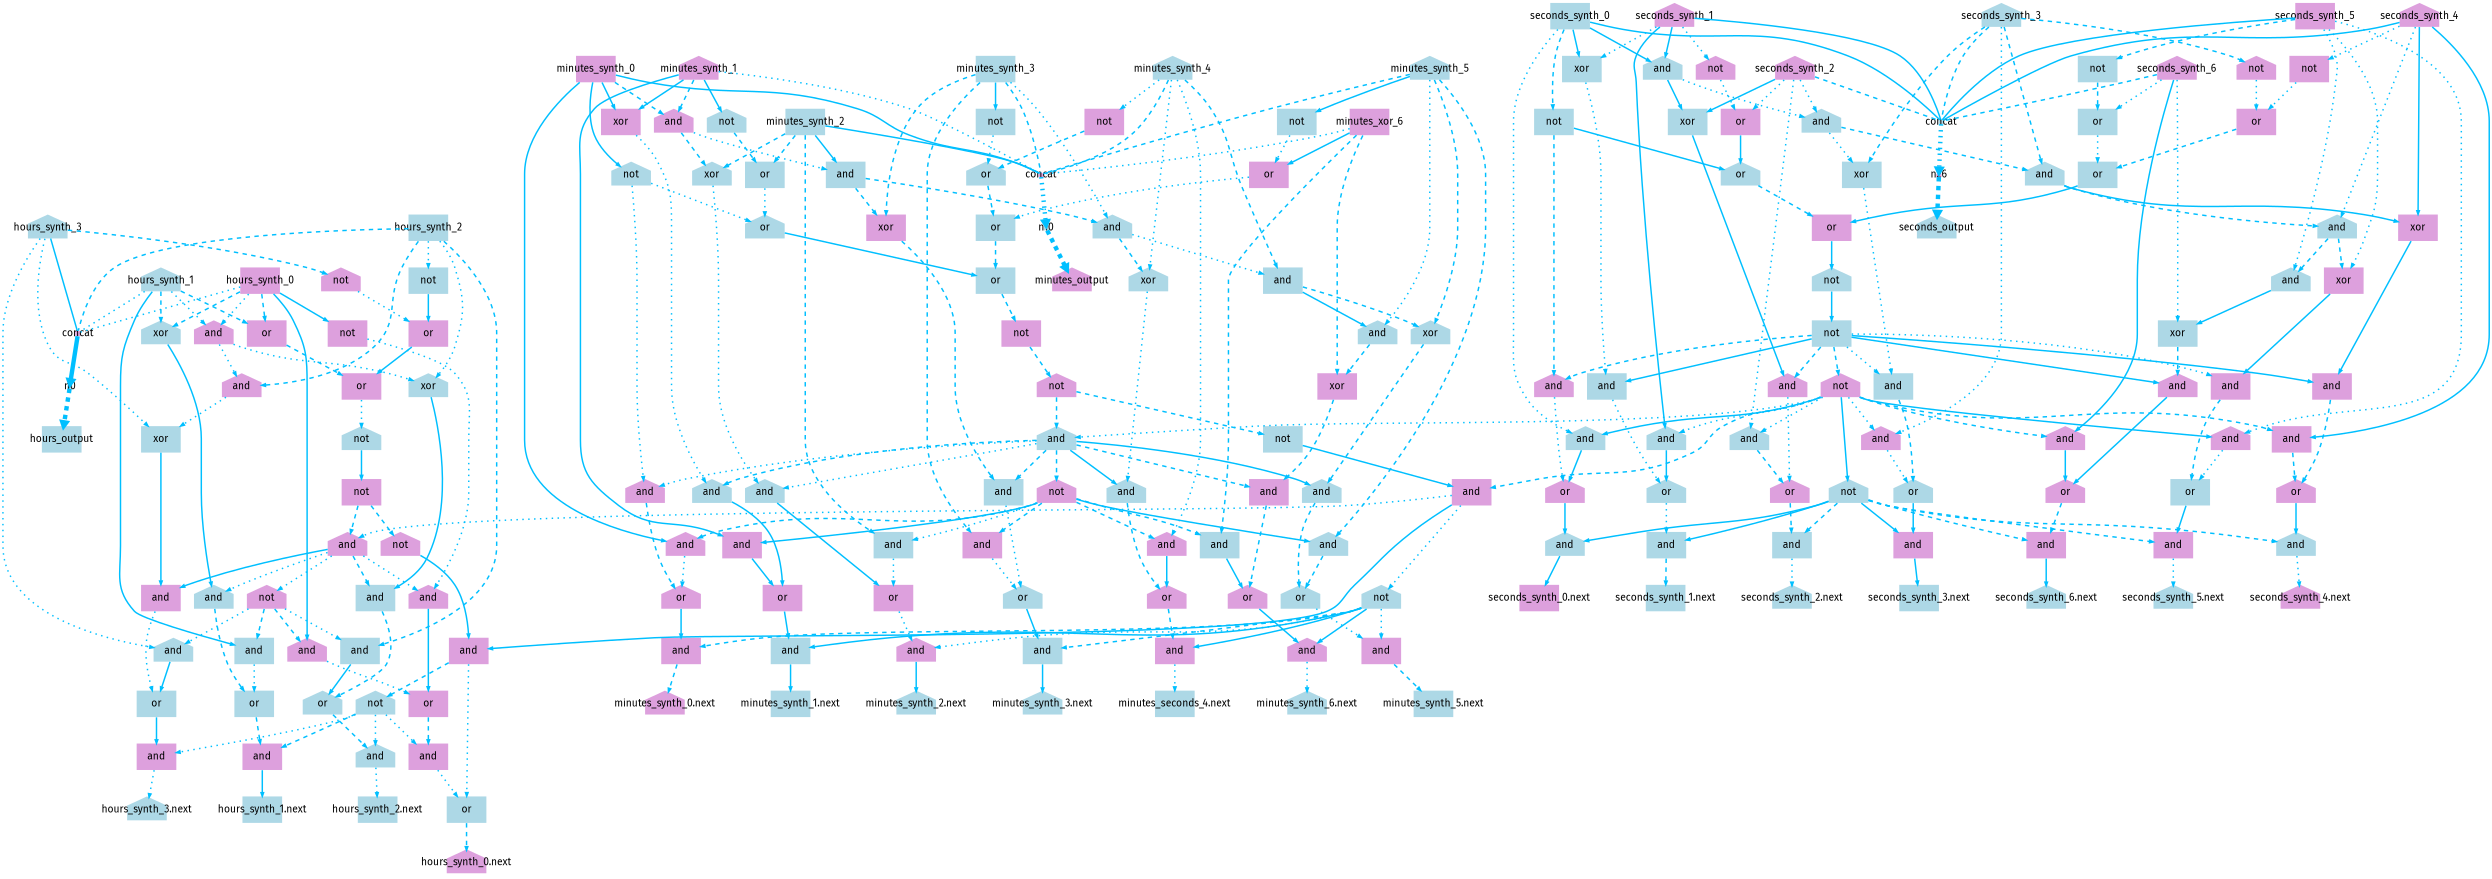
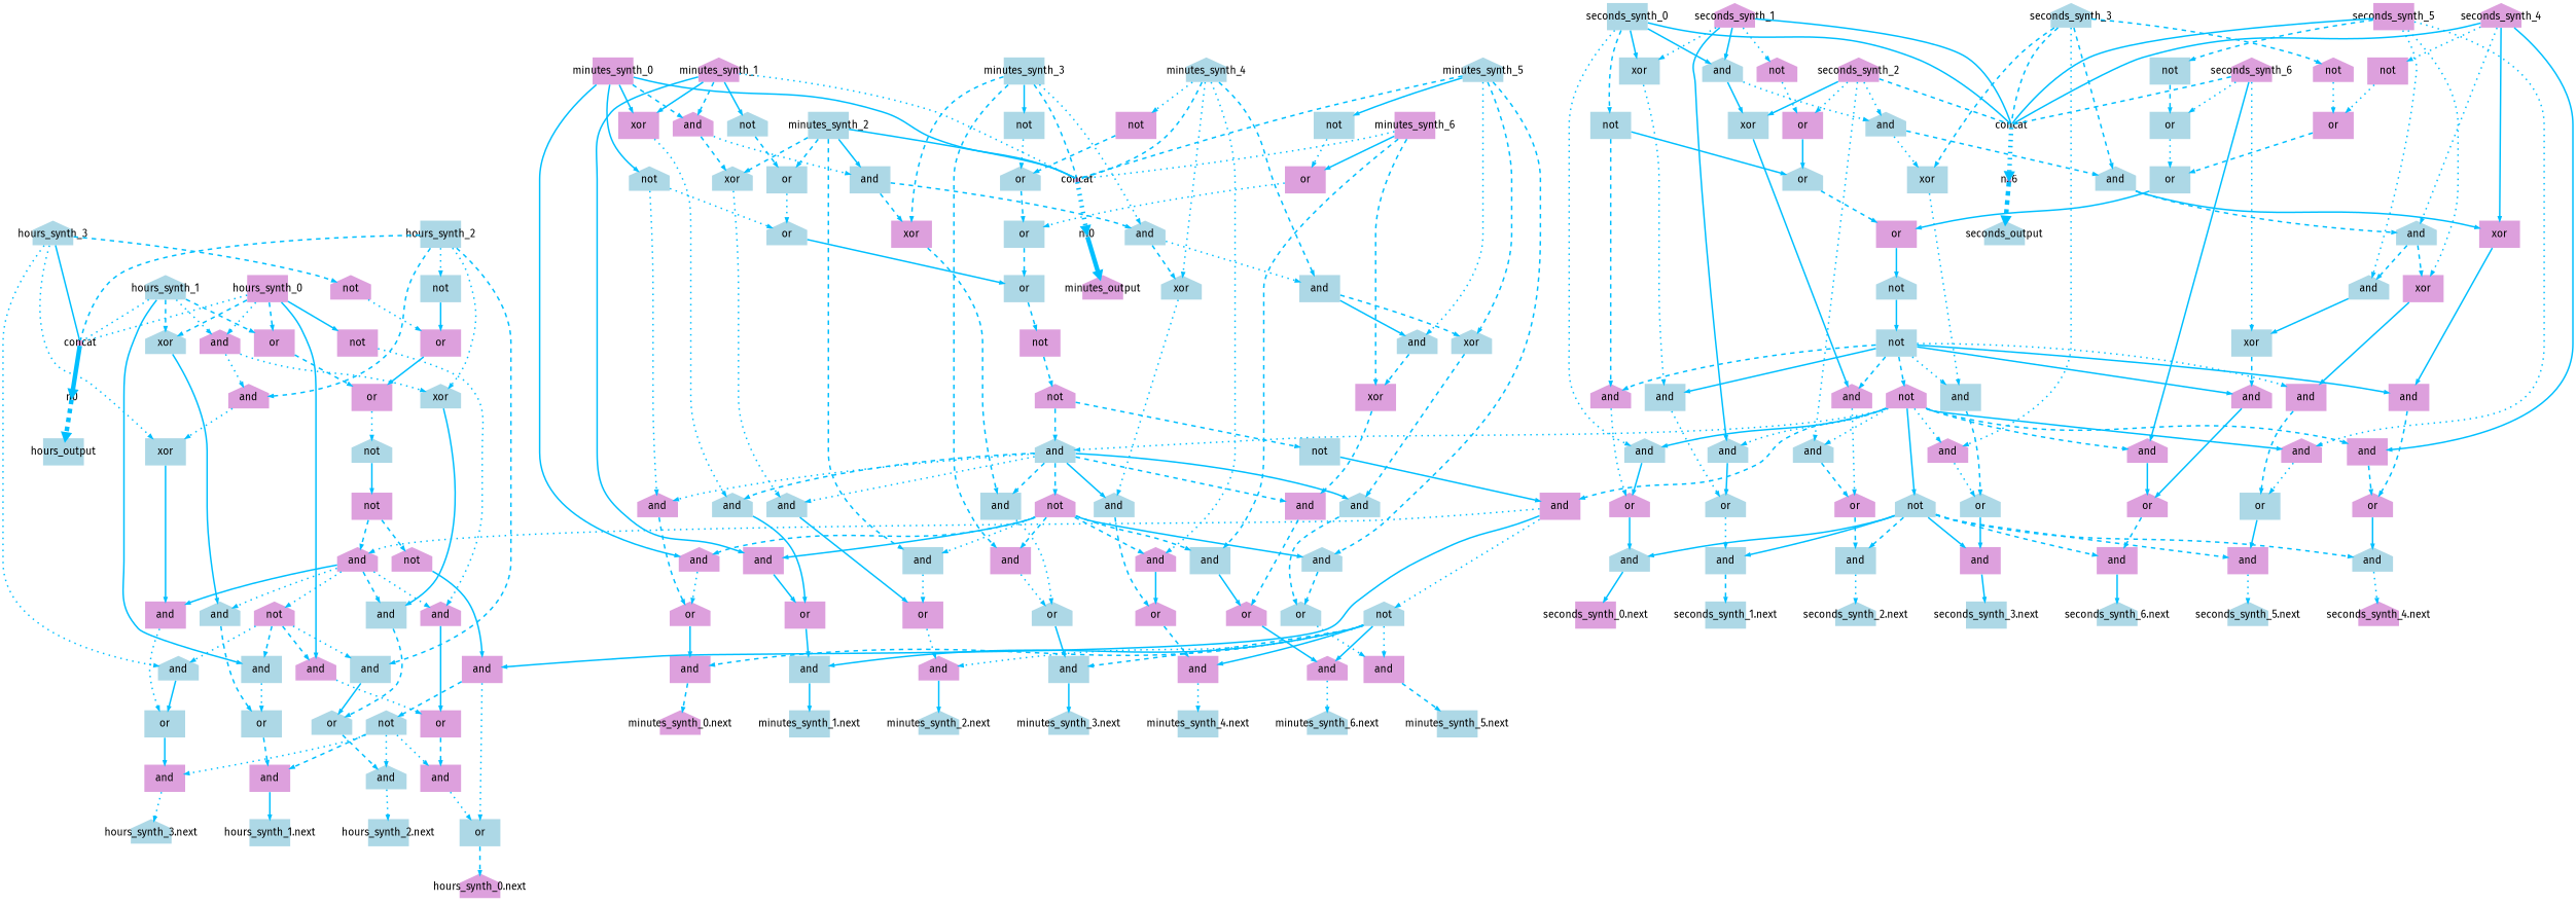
  digraph {
    fontname="Fira Sans"
    splines=spline
    node [fillcolor=lightblue fixedsize=shape fontcolor=black fontname="Fira Sans" penwidth=0 shape=house style=filled]
    edge [arrowhead=normal arrowsize=.5 color=deepskyblue fontname="Fira Sans" labelfloat=false penwidth=2 style=dashed]
    n0 [height=.1 width=.1]
    n1 [label=hours_output shape=box]
    n2 [fillcolor=plum label="hours_synth_0.next"]
    n3 [fillcolor=plum label=hours_synth_0 shape=box]
    n42 [fillcolor=plum height=.1 label=concat shape=box width=.1]
    n68 [fillcolor=plum label=and]
    n72 [fillcolor=plum label=and]
    n102 [fillcolor=plum label=not shape=box]
    n181 [fillcolor=plum label=or shape=box]
    n184 [label=xor]
    n165 [fillcolor=plum label=or shape=box]
    n73 [fillcolor=plum label=and]
    n172 [label=xor]
    n98 [fillcolor=plum label=and]
    n117 [fillcolor=plum label=or shape=box]
    n99 [label=and]
    n4 [label="hours_synth_1.next" shape=box]
    n5 [label=hours_synth_1]
    n69 [label=and shape=box]
    n166 [label=or shape=box]
    n6 [label="hours_synth_2.next" shape=box]
    n7 [label=hours_synth_2 shape=box]
    n70 [label=and shape=box]
    n90 [label=not shape=box]
    n167 [label=or]
    n140 [label=xor shape=box]
    n67 [fillcolor=plum label=or shape=box]
    n100 [label=and shape=box]
    n8 [label="hours_synth_3.next"]
    n9 [label=hours_synth_3]
    n71 [label=and]
    n91 [fillcolor=plum label=not]
    n168 [label=or shape=box]
    n101 [fillcolor=plum label=and shape=box]
    n10 [height=.1 shape=box width=.1]
    n11 [fillcolor=plum label=minutes_output]
    n12 [fillcolor=plum label="minutes_synth_0.next"]
    n13 [fillcolor=plum label=minutes_synth_0 shape=box]
    n44 [fillcolor=plum height=.1 label=concat width=.1]
    n45 [fillcolor=plum label=and]
    n85 [label=not]
    n92 [fillcolor=plum label=and]
    n131 [fillcolor=plum label=xor shape=box]
    n58 [fillcolor=plum label=or]
    n57 [label=or]
    n75 [fillcolor=plum label=and]
    n66 [label=xor]
    n139 [label=and shape=box]
    n76 [label=and]
    n14 [label="minutes_synth_1.next" shape=box]
    n15 [fillcolor=plum label=minutes_synth_1]
    n46 [fillcolor=plum label=and shape=box]
    n86 [label=not]
    n59 [fillcolor=plum label=or shape=box]
    n105 [label=or shape=box]
    n16 [label="minutes_synth_2.next"]
    n17 [label=minutes_synth_2 shape=box]
    n47 [label=and shape=box]
    n60 [fillcolor=plum label=or shape=box]
    n77 [label=and]
    n54 [fillcolor=plum label=xor shape=box]
    n190 [label=and]
    n18 [label="minutes_synth_3.next"]
    n19 [label=minutes_synth_3 shape=box]
    n48 [fillcolor=plum label=and shape=box]
    n87 [label=not shape=box]
    n61 [label=or]
    n78 [label=and shape=box]
    n56 [label=or]
    n107 [label=xor]
    n185 [label=and shape=box]
-   n20 [label="minutes_seconds_4.next" shape=box]
+   n20 [label="minutes_synth_4.next" shape=box]
    n21 [label=minutes_synth_4]
    n49 [fillcolor=plum label=and]
    n88 [fillcolor=plum label=not shape=box]
    n62 [fillcolor=plum label=or]
    n79 [label=and]
    n104 [label=and]
    n163 [label=xor]
    n22 [label="minutes_synth_5.next" shape=box]
    n23 [label=minutes_synth_5]
    n50 [label=and]
    n89 [label=not shape=box]
    n63 [label=or]
    n118 [fillcolor=plum label=or shape=box]
    n127 [fillcolor=plum label=xor shape=box]
    n80 [label=and]
    n24 [label="minutes_synth_6.next"]
-   n25 [fillcolor=plum label=minutes_xor_6 shape=box]
+   n25 [fillcolor=plum label=minutes_synth_6 shape=box]
    n51 [label=and shape=box]
    n64 [fillcolor=plum label=or]
    n164 [label=or shape=box]
    n81 [fillcolor=plum label=and shape=box]
    n26 [fillcolor=plum height=.1 width=.1]
    n27 [label=seconds_output]
    n28 [fillcolor=plum label="seconds_synth_0.next" shape=box]
    n29 [label=seconds_synth_0 shape=box]
    n43 [height=.1 label=concat width=.1]
    n109 [label=and]
    n119 [label=and]
    n132 [label=not shape=box]
    n171 [label=xor shape=box]
    n130 [label=xor shape=box]
    n134 [label=and]
    n110 [fillcolor=plum label=or]
    n148 [label=or]
    n141 [fillcolor=plum label=and]
    n142 [label=and shape=box]
    n30 [label="seconds_synth_1.next" shape=box]
    n31 [fillcolor=plum label=seconds_synth_1]
    n120 [label=and]
    n186 [fillcolor=plum label=not]
    n111 [label=or]
    n93 [fillcolor=plum label=or shape=box]
    n32 [label="seconds_synth_2.next"]
    n33 [fillcolor=plum label=seconds_synth_2]
    n121 [label=and]
    n112 [fillcolor=plum label=or]
    n143 [fillcolor=plum label=and]
    n52 [label=xor shape=box]
    n138 [label=and]
    n34 [label="seconds_synth_3.next" shape=box]
    n35 [label=seconds_synth_3]
    n122 [fillcolor=plum label=and]
    n187 [fillcolor=plum label=not]
    n144 [label=and shape=box]
    n113 [label=or]
    n53 [label=and]
    n150 [fillcolor=plum label=xor shape=box]
    n151 [fillcolor=plum label=or shape=box]
    n36 [fillcolor=plum label="seconds_synth_4.next"]
    n37 [fillcolor=plum label=seconds_synth_4]
    n123 [fillcolor=plum label=and shape=box]
    n188 [fillcolor=plum label=not shape=box]
    n135 [fillcolor=plum label=xor shape=box]
    n149 [label=and]
    n114 [fillcolor=plum label=or]
    n145 [fillcolor=plum label=and shape=box]
    n38 [label="seconds_synth_5.next"]
    n39 [fillcolor=plum label=seconds_synth_5 shape=box]
    n124 [fillcolor=plum label=and]
    n189 [label=not shape=box]
    n115 [label=or shape=box]
    n146 [fillcolor=plum label=and shape=box]
    n159 [label=xor shape=box]
    n106 [label=or shape=box]
    n40 [label="seconds_synth_6.next"]
    n41 [fillcolor=plum label=seconds_synth_6]
    n125 [fillcolor=plum label=and]
    n129 [label=or shape=box]
    n116 [fillcolor=plum label=or]
    n147 [fillcolor=plum label=and]
    n173 [fillcolor=plum label=and shape=box]
    n174 [label=and shape=box]
    n175 [fillcolor=plum label=and]
    n176 [label=and shape=box]
    n177 [fillcolor=plum label=and shape=box]
    n178 [fillcolor=plum label=and shape=box]
    n179 [fillcolor=plum label=and]
    n55 [fillcolor=plum label=not shape=box]
    n108 [fillcolor=plum label=not]
    n137 [label=not shape=box]
    n170 [label=and]
    n133 [label=or shape=box]
    n65 [label=not]
    n82 [label=not]
    n94 [fillcolor=plum label=and shape=box]
    n95 [fillcolor=plum label=and shape=box]
    n96 [label=and]
    n97 [fillcolor=plum label=and shape=box]
    n74 [fillcolor=plum label=not]
    n103 [fillcolor=plum label=and shape=box]
    n84 [label=or shape=box]
    n126 [label=not]
    n128 [fillcolor=plum label=not shape=box]
    n180 [fillcolor=plum label=and]
    n83 [fillcolor=plum label=or shape=box]
    n162 [label=not]
    n182 [label=not shape=box]
    n169 [fillcolor=plum label=and shape=box]
    n136 [fillcolor=plum label=not]
    n152 [label=and]
    n153 [label=and shape=box]
    n154 [label=and shape=box]
    n155 [fillcolor=plum label=and shape=box]
    n156 [label=and]
    n157 [fillcolor=plum label=and shape=box]
    n158 [fillcolor=plum label=and shape=box]
    n183 [fillcolor=plum label=not]
    n160 [fillcolor=plum label=not]
    n161 [label=not]
    n0 -> n1 [penwidth=6]
    n3 -> n42 [arrowhead=none style=dotted]
    n3 -> n68 [style=solid]
    n3 -> n72 [style=dotted]
    n3 -> n102 [style=solid]
    n3 -> n181
    n3 -> n184
    n42 -> n0 [penwidth=6 style=solid]
    n68 -> n165 [style=dotted]
    n72 -> n73 [style=dotted]
    n72 -> n172 [style=dotted]
    n102 -> n98 [style=dotted]
    n181 -> n117
    n184 -> n99 [style=solid]
    n165 -> n94
    n73 -> n140 [style=dotted]
    n172 -> n100 [style=solid]
    n98 -> n165 [style=solid]
    n117 -> n82 [style=dotted]
    n99 -> n166
    n5 -> n42 [arrowhead=none style=dotted]
    n5 -> n72 [style=dotted]
    n5 -> n181
    n5 -> n184
    n5 -> n69 [style=solid]
    n69 -> n166 [style=dotted]
    n166 -> n95
    n7 -> n42 [arrowhead=none]
    n7 -> n73
    n7 -> n172 [style=dotted]
    n7 -> n70
    n7 -> n90 [style=dotted]
    n70 -> n167 [style=solid]
    n90 -> n67 [style=solid]
    n167 -> n96
    n140 -> n101 [style=solid]
    n67 -> n117 [style=solid]
    n100 -> n167
    n9 -> n42 [arrowhead=none style=solid]
    n9 -> n140 [style=dotted]
    n9 -> n71 [style=dotted]
    n9 -> n91
    n71 -> n168 [style=solid]
    n91 -> n67 [style=dotted]
    n168 -> n97 [style=solid]
    n101 -> n168 [style=dotted]
-   n10 -> n11 [penwidth=6]
+   n10 -> n11 [penwidth=6 style=solid]
    n13 -> n44 [arrowhead=none style=solid]
    n13 -> n45 [style=solid]
    n13 -> n85 [style=solid]
    n13 -> n92
    n13 -> n131 [style=solid]
    n44 -> n10 [penwidth=6 style=dotted]
    n45 -> n58 [style=dotted]
    n85 -> n57 [style=dotted]
    n85 -> n75 [style=dotted]
    n92 -> n66
    n92 -> n139 [style=dotted]
    n131 -> n76 [style=dotted]
    n58 -> n173 [style=solid]
    n57 -> n133 [style=solid]
    n75 -> n58
    n66 -> n77 [style=dotted]
    n139 -> n54
    n139 -> n190
    n76 -> n59 [style=solid]
    n15 -> n44 [arrowhead=none style=dotted]
    n15 -> n92
    n15 -> n131 [style=solid]
    n15 -> n46 [style=solid]
    n15 -> n86 [style=solid]
    n46 -> n59 [style=solid]
    n86 -> n105
    n59 -> n174 [style=solid]
    n105 -> n57 [style=dotted]
    n17 -> n44 [arrowhead=none style=solid]
    n17 -> n66
    n17 -> n139 [style=solid]
    n17 -> n105
    n17 -> n47
    n47 -> n60 [style=dotted]
    n60 -> n175 [style=dotted]
    n77 -> n60 [style=solid]
    n54 -> n78
    n190 -> n107
    n190 -> n185 [style=dotted]
    n19 -> n44 [arrowhead=none]
    n19 -> n54
    n19 -> n190 [style=dotted]
    n19 -> n48
    n19 -> n87 [style=solid]
    n48 -> n61 [style=dotted]
    n87 -> n56 [style=dotted]
    n61 -> n176 [style=solid]
    n78 -> n61 [style=dotted]
    n56 -> n164
    n107 -> n79 [style=dotted]
    n185 -> n104 [style=solid]
    n185 -> n163
    n21 -> n44 [arrowhead=none]
    n21 -> n107 [style=dotted]
    n21 -> n185
    n21 -> n49 [style=dotted]
    n21 -> n88 [style=dotted]
    n49 -> n62 [style=solid]
    n88 -> n56
    n62 -> n177
    n79 -> n62
    n104 -> n127
    n163 -> n80
    n23 -> n44 [arrowhead=none]
    n23 -> n104 [style=dotted]
    n23 -> n163
    n23 -> n50
    n23 -> n89 [style=solid]
    n50 -> n63
    n89 -> n118 [style=dotted]
    n63 -> n178 [style=dotted]
    n118 -> n164 [style=dotted]
    n127 -> n81
    n80 -> n63
    n25 -> n44 [arrowhead=none style=dotted]
    n25 -> n118 [style=solid]
    n25 -> n127
    n25 -> n51
    n51 -> n64 [style=solid]
    n64 -> n179 [style=solid]
    n164 -> n133
    n81 -> n64
    n26 -> n27 [penwidth=6]
    n29 -> n43 [arrowhead=none style=solid]
    n29 -> n109 [style=solid]
    n29 -> n119 [style=dotted]
    n29 -> n132
    n29 -> n171 [style=solid]
    n43 -> n26 [penwidth=6 style=dotted]
    n109 -> n130 [style=solid]
    n109 -> n134 [style=dotted]
    n119 -> n110 [style=solid]
    n132 -> n148 [style=solid]
    n132 -> n141
    n171 -> n142 [style=dotted]
    n130 -> n143 [style=solid]
    n134 -> n52 [style=dotted]
    n134 -> n138
    n110 -> n152 [style=solid]
    n148 -> n83
    n141 -> n110 [style=dotted]
    n142 -> n111 [style=dotted]
    n31 -> n43 [arrowhead=none style=solid]
    n31 -> n109 [style=solid]
    n31 -> n171 [style=dotted]
    n31 -> n120 [style=solid]
    n31 -> n186 [style=dotted]
    n120 -> n111 [style=solid]
    n186 -> n93 [style=dotted]
    n111 -> n153 [style=dotted]
    n93 -> n148 [style=solid]
    n33 -> n43 [arrowhead=none]
    n33 -> n130 [style=solid]
    n33 -> n134 [style=dotted]
    n33 -> n93 [style=dotted]
    n33 -> n121 [style=dotted]
    n121 -> n112
    n112 -> n154
    n143 -> n112 [style=dotted]
    n52 -> n144 [style=dotted]
    n138 -> n53
    n138 -> n150 [style=solid]
    n35 -> n43 [arrowhead=none]
    n35 -> n52
    n35 -> n138
    n35 -> n122 [style=dotted]
    n35 -> n187
    n122 -> n113 [style=dotted]
    n187 -> n151 [style=dotted]
    n144 -> n113
    n113 -> n155 [style=solid]
    n53 -> n135
    n53 -> n149
    n150 -> n145 [style=solid]
    n151 -> n129
    n37 -> n43 [arrowhead=none style=solid]
    n37 -> n53 [style=dotted]
    n37 -> n150 [style=solid]
    n37 -> n123 [style=solid]
    n37 -> n188 [style=dotted]
    n123 -> n114
    n188 -> n151 [style=dotted]
    n135 -> n146 [style=solid]
    n149 -> n159 [style=solid]
    n114 -> n156 [style=solid]
    n145 -> n114
    n39 -> n43 [arrowhead=none style=solid]
    n39 -> n135 [style=dotted]
    n39 -> n149 [style=dotted]
    n39 -> n124 [style=dotted]
    n39 -> n189
    n124 -> n115 [style=dotted]
    n189 -> n106
    n115 -> n157 [style=solid]
    n146 -> n115
    n159 -> n147
    n106 -> n129 [style=dotted]
    n41 -> n43 [arrowhead=none]
    n41 -> n159 [style=dotted]
    n41 -> n106 [style=dotted]
    n41 -> n125 [style=solid]
    n125 -> n116 [style=solid]
    n129 -> n83 [style=solid]
    n116 -> n158
    n147 -> n116 [style=solid]
    n173 -> n12
    n174 -> n14 [style=solid]
    n175 -> n16 [style=solid]
    n176 -> n18 [style=solid]
    n177 -> n20 [style=dotted]
    n178 -> n22
    n179 -> n24 [style=dotted]
    n55 -> n108
    n108 -> n137
    n108 -> n170
    n137 -> n169 [style=solid]
    n170 -> n75 [style=dotted]
    n170 -> n76
    n170 -> n77 [style=dotted]
    n170 -> n78
    n170 -> n79 [style=solid]
    n170 -> n80 [style=solid]
    n170 -> n81
    n170 -> n136
    n133 -> n55
    n65 -> n173
    n65 -> n174 [style=solid]
    n65 -> n175 [style=dotted]
    n65 -> n176
    n65 -> n177 [style=solid]
    n65 -> n178 [style=dotted]
    n65 -> n179 [style=solid]
    n82 -> n128 [style=solid]
    n94 -> n84 [style=dotted]
    n95 -> n4 [style=solid]
    n96 -> n6 [style=dotted]
    n97 -> n8 [style=dotted]
    n74 -> n103 [style=solid]
    n103 -> n84 [style=dotted]
    n103 -> n126
    n84 -> n2
    n126 -> n94 [style=dotted]
    n126 -> n95
    n126 -> n96 [style=dotted]
    n126 -> n97 [style=dotted]
    n128 -> n74
    n128 -> n180
    n180 -> n98 [style=dotted]
    n180 -> n99 [style=dotted]
    n180 -> n100
    n180 -> n101 [style=solid]
    n180 -> n183 [style=dotted]
    n83 -> n162 [style=solid]
    n162 -> n182 [style=solid]
    n182 -> n141
    n182 -> n142 [style=solid]
    n182 -> n143
    n182 -> n144 [style=dotted]
    n182 -> n145 [style=solid]
    n182 -> n146 [style=dotted]
    n182 -> n147 [style=solid]
    n182 -> n160
    n169 -> n65 [style=dotted]
    n169 -> n103 [style=solid]
    n169 -> n180 [style=dotted]
    n136 -> n45
    n136 -> n46 [style=solid]
    n136 -> n47 [style=dotted]
    n136 -> n48
    n136 -> n49
    n136 -> n50 [style=solid]
    n136 -> n51
    n152 -> n28 [style=solid]
    n153 -> n30
    n154 -> n32 [style=dotted]
    n155 -> n34 [style=solid]
    n156 -> n36 [style=dotted]
    n157 -> n38 [style=dotted]
    n158 -> n40 [style=solid]
    n183 -> n68
    n183 -> n69
    n183 -> n70 [style=dotted]
    n183 -> n71 [style=dotted]
    n160 -> n119 [style=solid]
    n160 -> n120 [style=dotted]
    n160 -> n121 [style=dotted]
    n160 -> n122 [style=dotted]
    n160 -> n123
    n160 -> n124 [style=solid]
    n160 -> n125
    n160 -> n170 [style=dotted]
    n160 -> n169
    n160 -> n161 [style=solid]
    n161 -> n152 [style=solid]
    n161 -> n153 [style=solid]
    n161 -> n154
    n161 -> n155 [style=solid]
    n161 -> n156
    n161 -> n157
    n161 -> n158
  }
